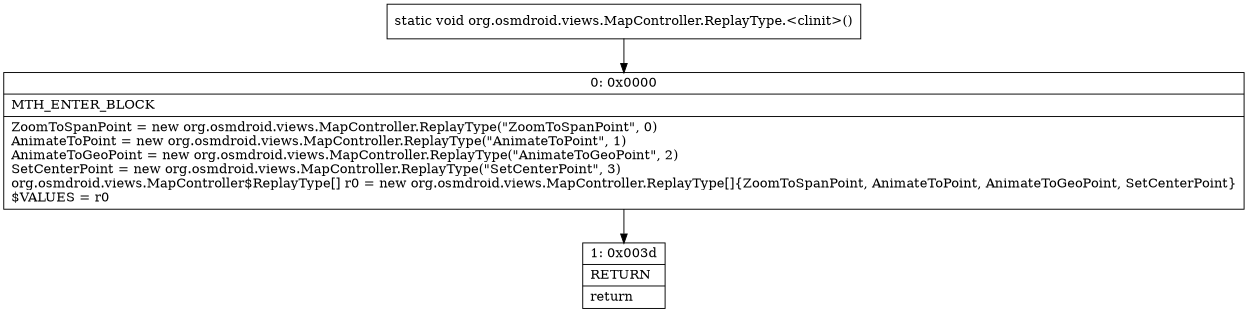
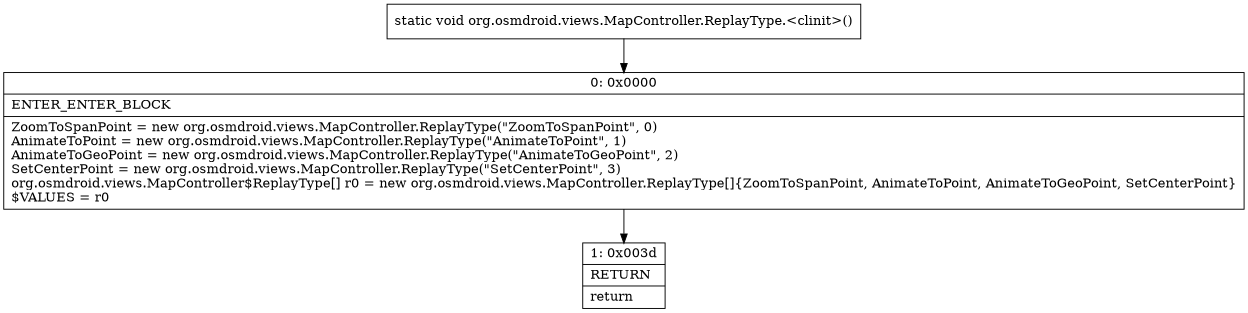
  digraph {
    node [shape=record]
-   n1 [label="{0\:\ 0x0000|MTH_ENTER_BLOCK\l|ZoomToSpanPoint = new org.osmdroid.views.MapController.ReplayType(\"ZoomToSpanPoint\", 0)\lAnimateToPoint = new org.osmdroid.views.MapController.ReplayType(\"AnimateToPoint\", 1)\lAnimateToGeoPoint = new org.osmdroid.views.MapController.ReplayType(\"AnimateToGeoPoint\", 2)\lSetCenterPoint = new org.osmdroid.views.MapController.ReplayType(\"SetCenterPoint\", 3)\lorg.osmdroid.views.MapController$ReplayType[] r0 = new org.osmdroid.views.MapController.ReplayType[]\{ZoomToSpanPoint, AnimateToPoint, AnimateToGeoPoint, SetCenterPoint\}\l$VALUES = r0\l}"]
+   n1 [label="{0\:\ 0x0000|ENTER_ENTER_BLOCK\l|ZoomToSpanPoint = new org.osmdroid.views.MapController.ReplayType(\"ZoomToSpanPoint\", 0)\lAnimateToPoint = new org.osmdroid.views.MapController.ReplayType(\"AnimateToPoint\", 1)\lAnimateToGeoPoint = new org.osmdroid.views.MapController.ReplayType(\"AnimateToGeoPoint\", 2)\lSetCenterPoint = new org.osmdroid.views.MapController.ReplayType(\"SetCenterPoint\", 3)\lorg.osmdroid.views.MapController$ReplayType[] r0 = new org.osmdroid.views.MapController.ReplayType[]\{ZoomToSpanPoint, AnimateToPoint, AnimateToGeoPoint, SetCenterPoint\}\l$VALUES = r0\l}"]
    n2 [label="{1\:\ 0x003d|RETURN\l|return\l}"]
    n3 [label="{static void org.osmdroid.views.MapController.ReplayType.\<clinit\>() }"]
    n1 -> n2
    n3 -> n1
  }
